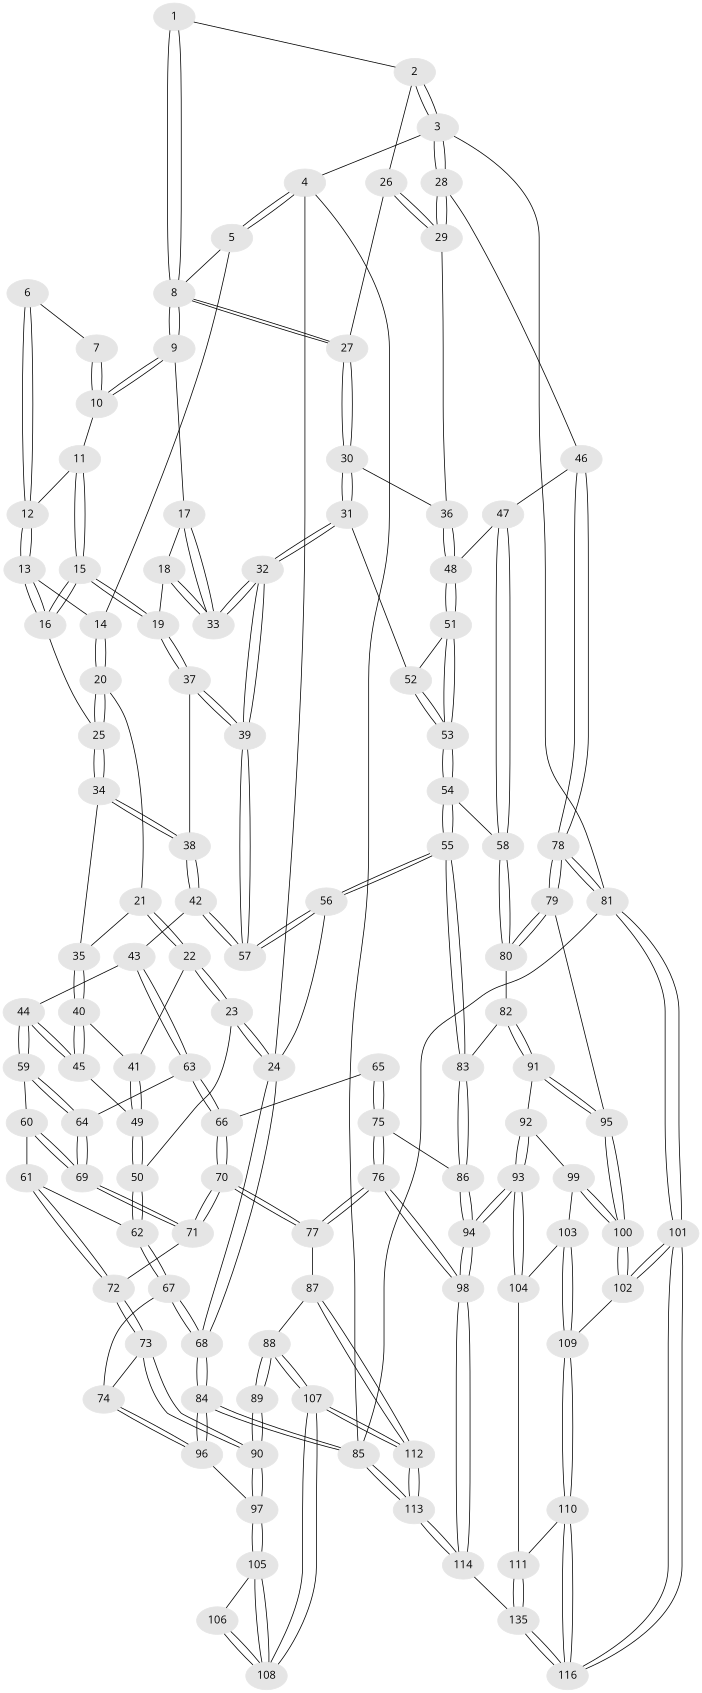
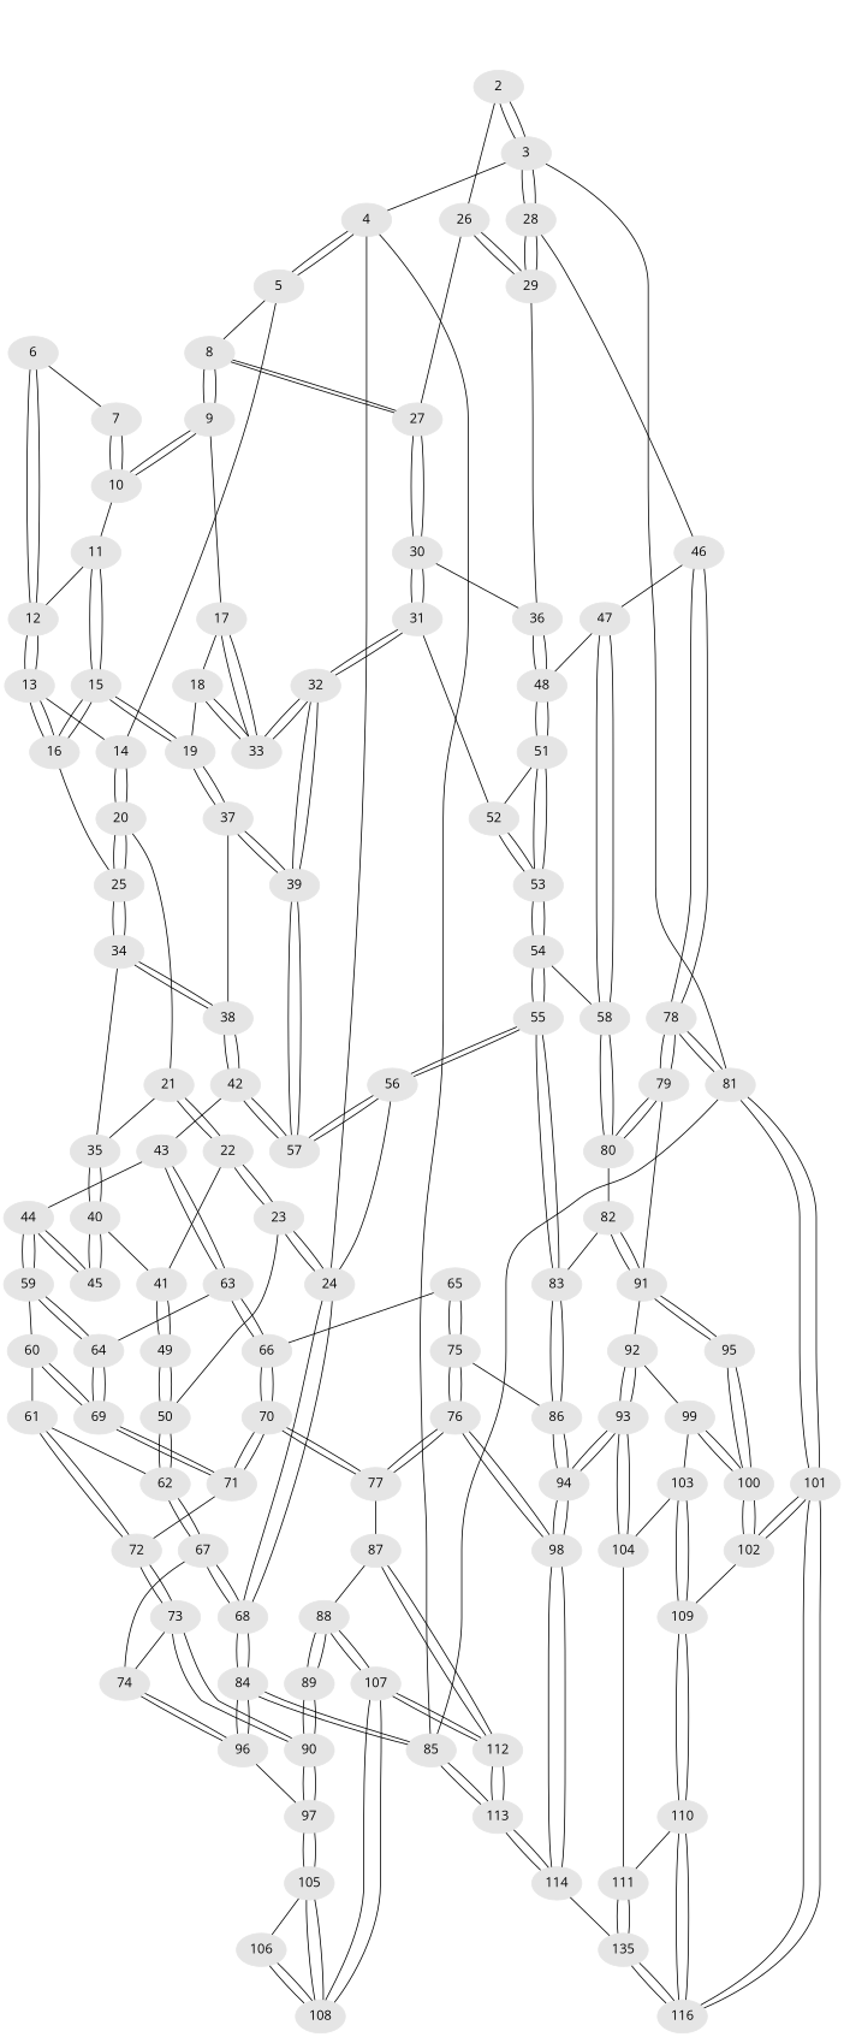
  graph {
    fontname="Open Sans"
    node [color=gray90 fontname="Open Sans" style=filled]
    edge [fontname="Open Sans"]
-   1
    2
    8
    3
    26
    9
    27
    4
    28
    81
    29
    5
    24
    85
    46
    101
    14
    68
    113
    6
    7
    12
    20
    10
    13
    11
    17
    30
    18
    33
    15
    16
    19
    25
    21
    37
    34
    39
    38
    22
    35
    23
    41
    40
    50
    49
    62
    84
    36
    31
    47
    78
    48
    32
    52
    53
    57
    42
    45
    51
    43
    44
    63
    59
    64
    66
    60
    58
    79
    80
    67
    54
    55
    56
    83
    86
    65
    75
    82
    61
    69
    72
    71
    73
    74
    70
    76
    77
    96
    87
    90
    97
    98
    94
    114
    88
    112
    95
    100
    91
    102
    116
    92
    89
    107
    108
    105
    93
    99
    104
    103
    111
    106
    n114 [label=135]
    109
    110
-   1 -- 2
-   1 -- 8
-   1 -- 8
    2 -- 3
    2 -- 3
    2 -- 26
    8 -- 9
    8 -- 9
    8 -- 27
    8 -- 27
    3 -- 4
    3 -- 28
    3 -- 28
    3 -- 81
    26 -- 27
    26 -- 29
    26 -- 29
    9 -- 10
    9 -- 10
    9 -- 17
    27 -- 30
    27 -- 30
    4 -- 5
    4 -- 5
    4 -- 24
    4 -- 85
    28 -- 29
    28 -- 29
    28 -- 46
    81 -- 85
    81 -- 101
    81 -- 101
    29 -- 36
    5 -- 8
    5 -- 14
    24 -- 68
    24 -- 68
    85 -- 113
    85 -- 113
    46 -- 47
    46 -- 78
    46 -- 78
    101 -- 102
    101 -- 102
    101 -- 116
    101 -- 116
    14 -- 20
    14 -- 20
    68 -- 84
    68 -- 84
    113 -- 114
    113 -- 114
    6 -- 7
    6 -- 12
    6 -- 12
    7 -- 10
    7 -- 10
    12 -- 13
    12 -- 13
    20 -- 25
    20 -- 25
    20 -- 21
    10 -- 11
    13 -- 14
    13 -- 16
    13 -- 16
    11 -- 12
    11 -- 15
    11 -- 15
    17 -- 18
    17 -- 33
    17 -- 33
    30 -- 36
    30 -- 31
    30 -- 31
    18 -- 33
    18 -- 33
    18 -- 19
    15 -- 16
    15 -- 16
    15 -- 19
    15 -- 19
    16 -- 25
    19 -- 37
    19 -- 37
    25 -- 34
    25 -- 34
    21 -- 22
    21 -- 22
    21 -- 35
    37 -- 39
    37 -- 39
    37 -- 38
    34 -- 38
    34 -- 38
    34 -- 35
    39 -- 57
    39 -- 57
    38 -- 42
    38 -- 42
    22 -- 23
    22 -- 23
    22 -- 41
    35 -- 40
    35 -- 40
    23 -- 24
    23 -- 24
    23 -- 50
    41 -- 49
    41 -- 49
    40 -- 41
    40 -- 45
    40 -- 45
    50 -- 62
    50 -- 62
    49 -- 50
    49 -- 50
    62 -- 67
    62 -- 67
    84 -- 85
    84 -- 85
    84 -- 96
    84 -- 96
    36 -- 48
    36 -- 48
    31 -- 32
    31 -- 32
    31 -- 52
    47 -- 48
    47 -- 58
    47 -- 58
    78 -- 81
    78 -- 81
    78 -- 79
    78 -- 79
    48 -- 51
    48 -- 51
    32 -- 33
    32 -- 33
    32 -- 39
    32 -- 39
    52 -- 53
    52 -- 53
    53 -- 54
    53 -- 54
    42 -- 57
    42 -- 57
    42 -- 43
-   45 -- 49
    51 -- 52
    51 -- 53
    51 -- 53
    43 -- 44
    43 -- 63
    43 -- 63
    44 -- 45
    44 -- 45
    44 -- 59
    44 -- 59
    63 -- 64
    63 -- 66
    63 -- 66
    59 -- 64
    59 -- 64
    59 -- 60
    64 -- 69
    64 -- 69
    66 -- 70
    66 -- 70
    60 -- 61
    60 -- 69
    60 -- 69
    58 -- 80
    58 -- 80
    79 -- 80
    79 -- 80
-   79 -- 95
+   79 -- 91
    80 -- 82
    67 -- 68
    67 -- 68
    67 -- 74
    54 -- 58
    54 -- 55
    54 -- 55
    55 -- 56
    55 -- 56
    55 -- 83
    55 -- 83
    56 -- 24
    56 -- 57
    56 -- 57
    83 -- 86
    83 -- 86
    86 -- 94
    86 -- 94
    65 -- 66
    65 -- 75
    65 -- 75
    75 -- 86
    75 -- 76
    75 -- 76
    82 -- 83
    82 -- 91
    82 -- 91
    61 -- 62
    61 -- 72
    61 -- 72
    69 -- 71
    69 -- 71
    72 -- 73
    72 -- 73
    71 -- 72
    73 -- 74
    73 -- 90
    73 -- 90
    74 -- 96
    74 -- 96
    70 -- 71
    70 -- 71
    70 -- 77
    70 -- 77
    76 -- 77
    76 -- 77
    76 -- 98
    76 -- 98
    77 -- 87
    96 -- 97
    87 -- 88
    87 -- 112
    87 -- 112
    90 -- 97
    90 -- 97
    97 -- 105
    97 -- 105
    98 -- 114
    98 -- 114
    94 -- 98
    94 -- 98
    114 -- n114
    88 -- 89
    88 -- 89
    88 -- 107
    88 -- 107
    112 -- 113
    112 -- 113
    95 -- 100
    95 -- 100
    100 -- 102
    100 -- 102
    91 -- 95
    91 -- 95
    91 -- 92
    102 -- 109
    92 -- 93
    92 -- 93
    92 -- 99
    89 -- 90
    89 -- 90
    107 -- 112
    107 -- 112
    107 -- 108
    107 -- 108
    105 -- 108
    105 -- 108
    105 -- 106
    93 -- 94
    93 -- 94
    93 -- 104
    93 -- 104
    99 -- 100
    99 -- 100
    99 -- 103
    104 -- 111
    103 -- 104
    103 -- 109
    103 -- 109
    111 -- n114
    111 -- n114
    106 -- 108
    106 -- 108
    n114 -- 116
    n114 -- 116
    109 -- 110
    109 -- 110
    110 -- 116
    110 -- 116
    110 -- 111
  }
